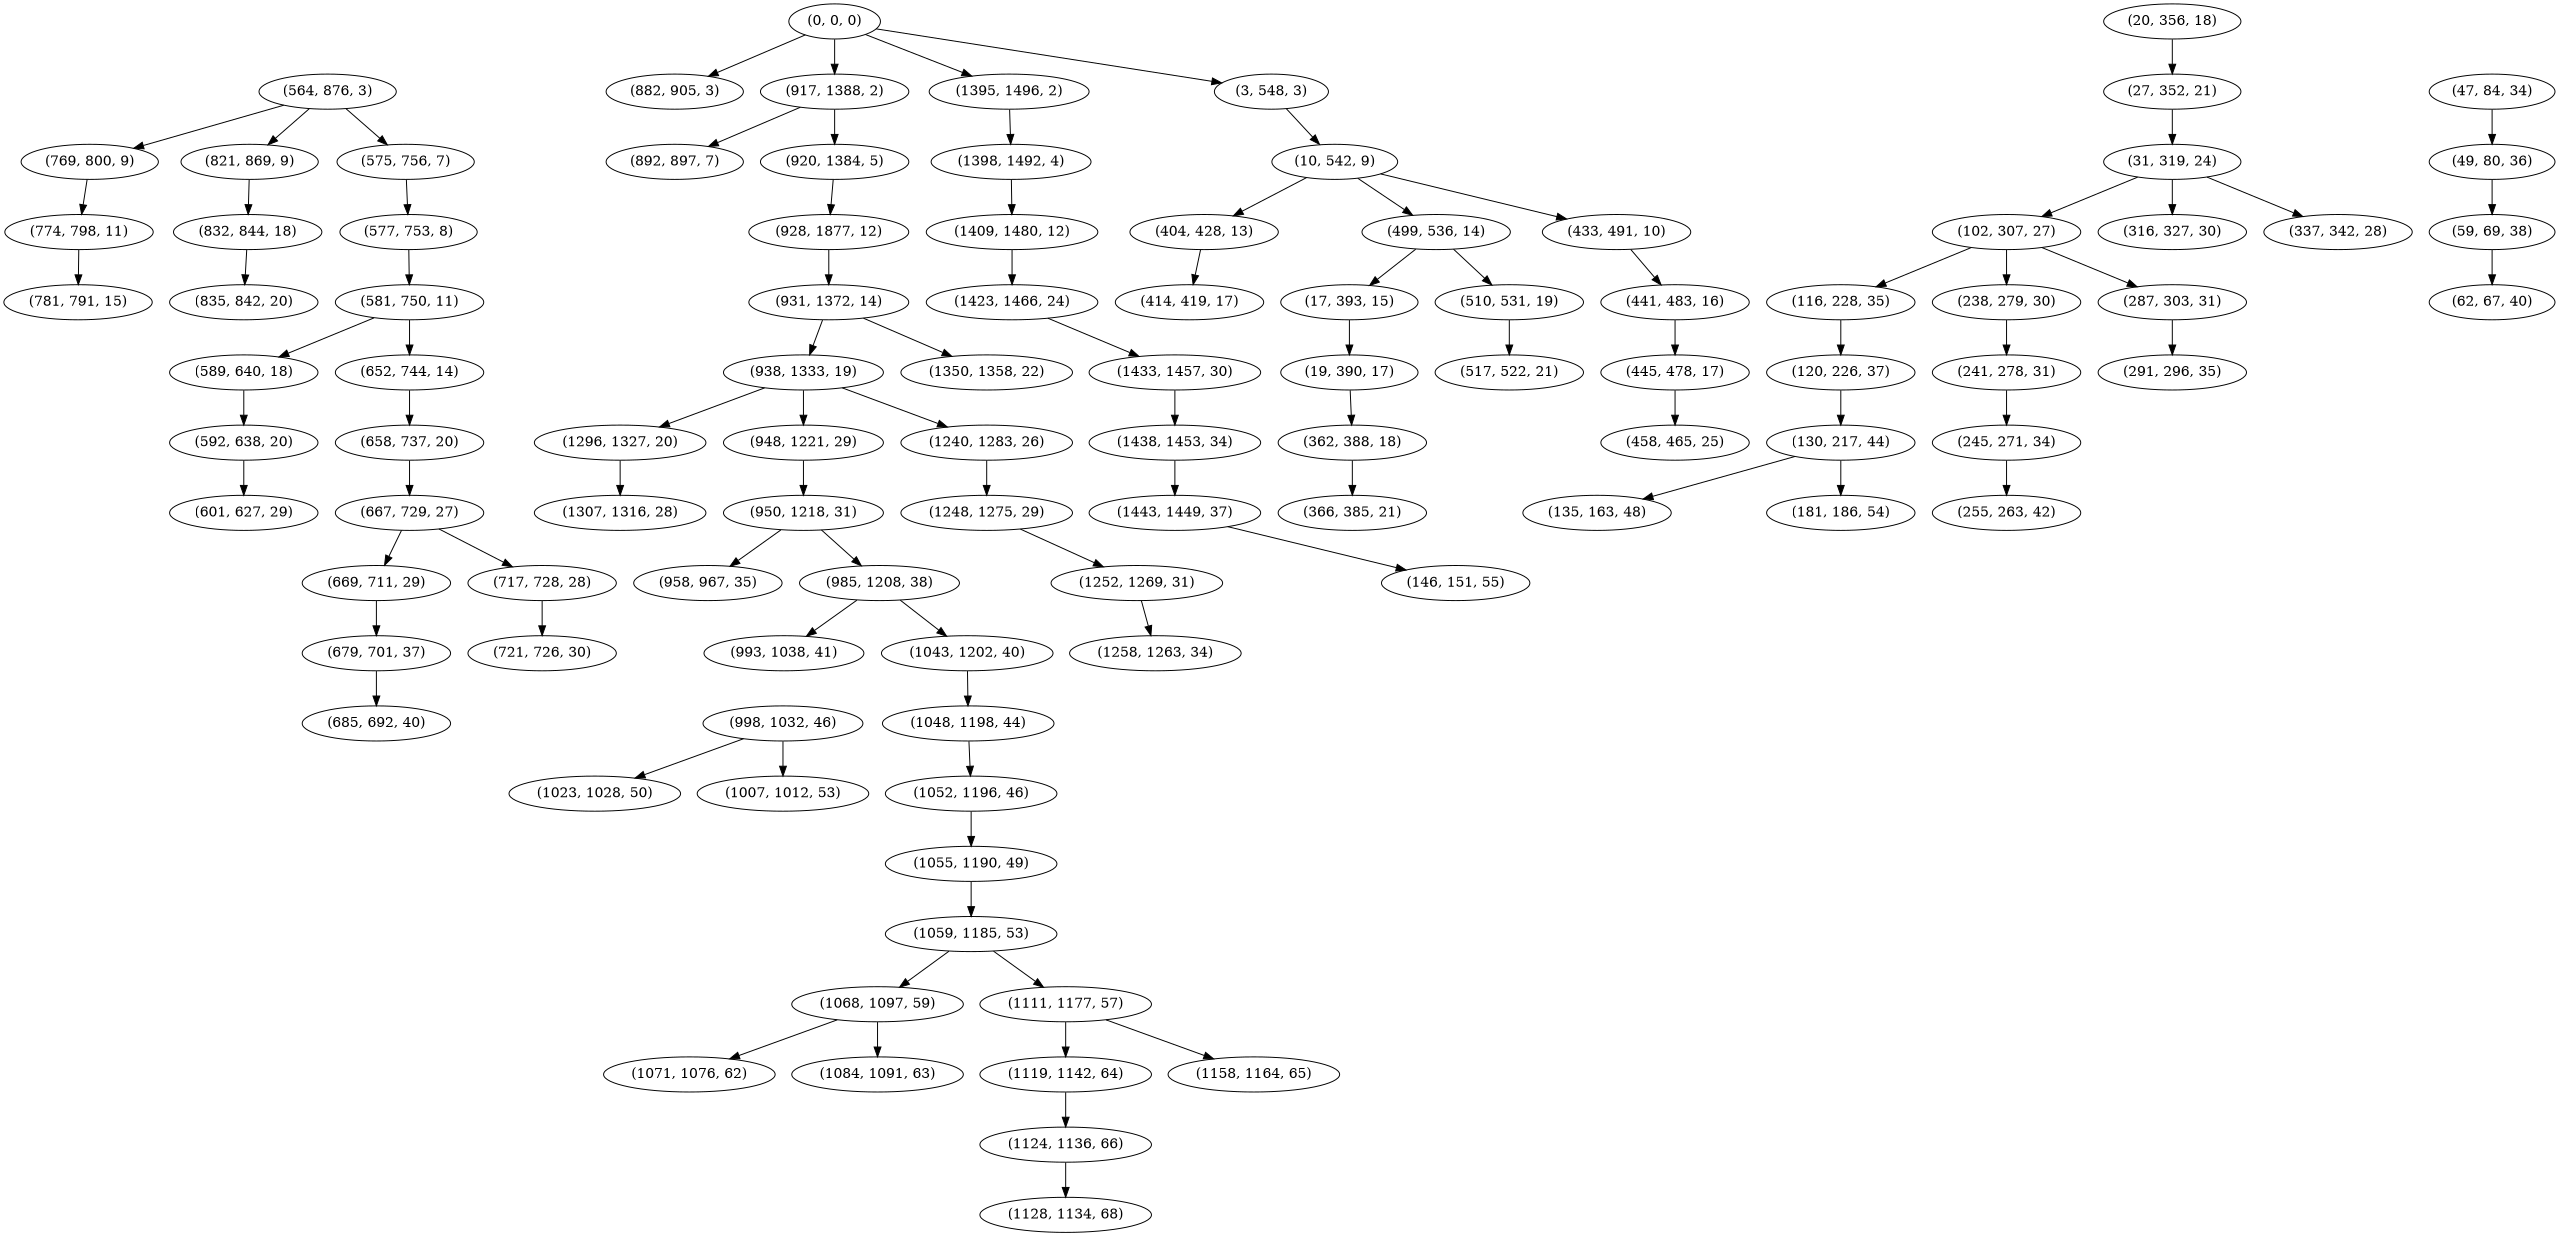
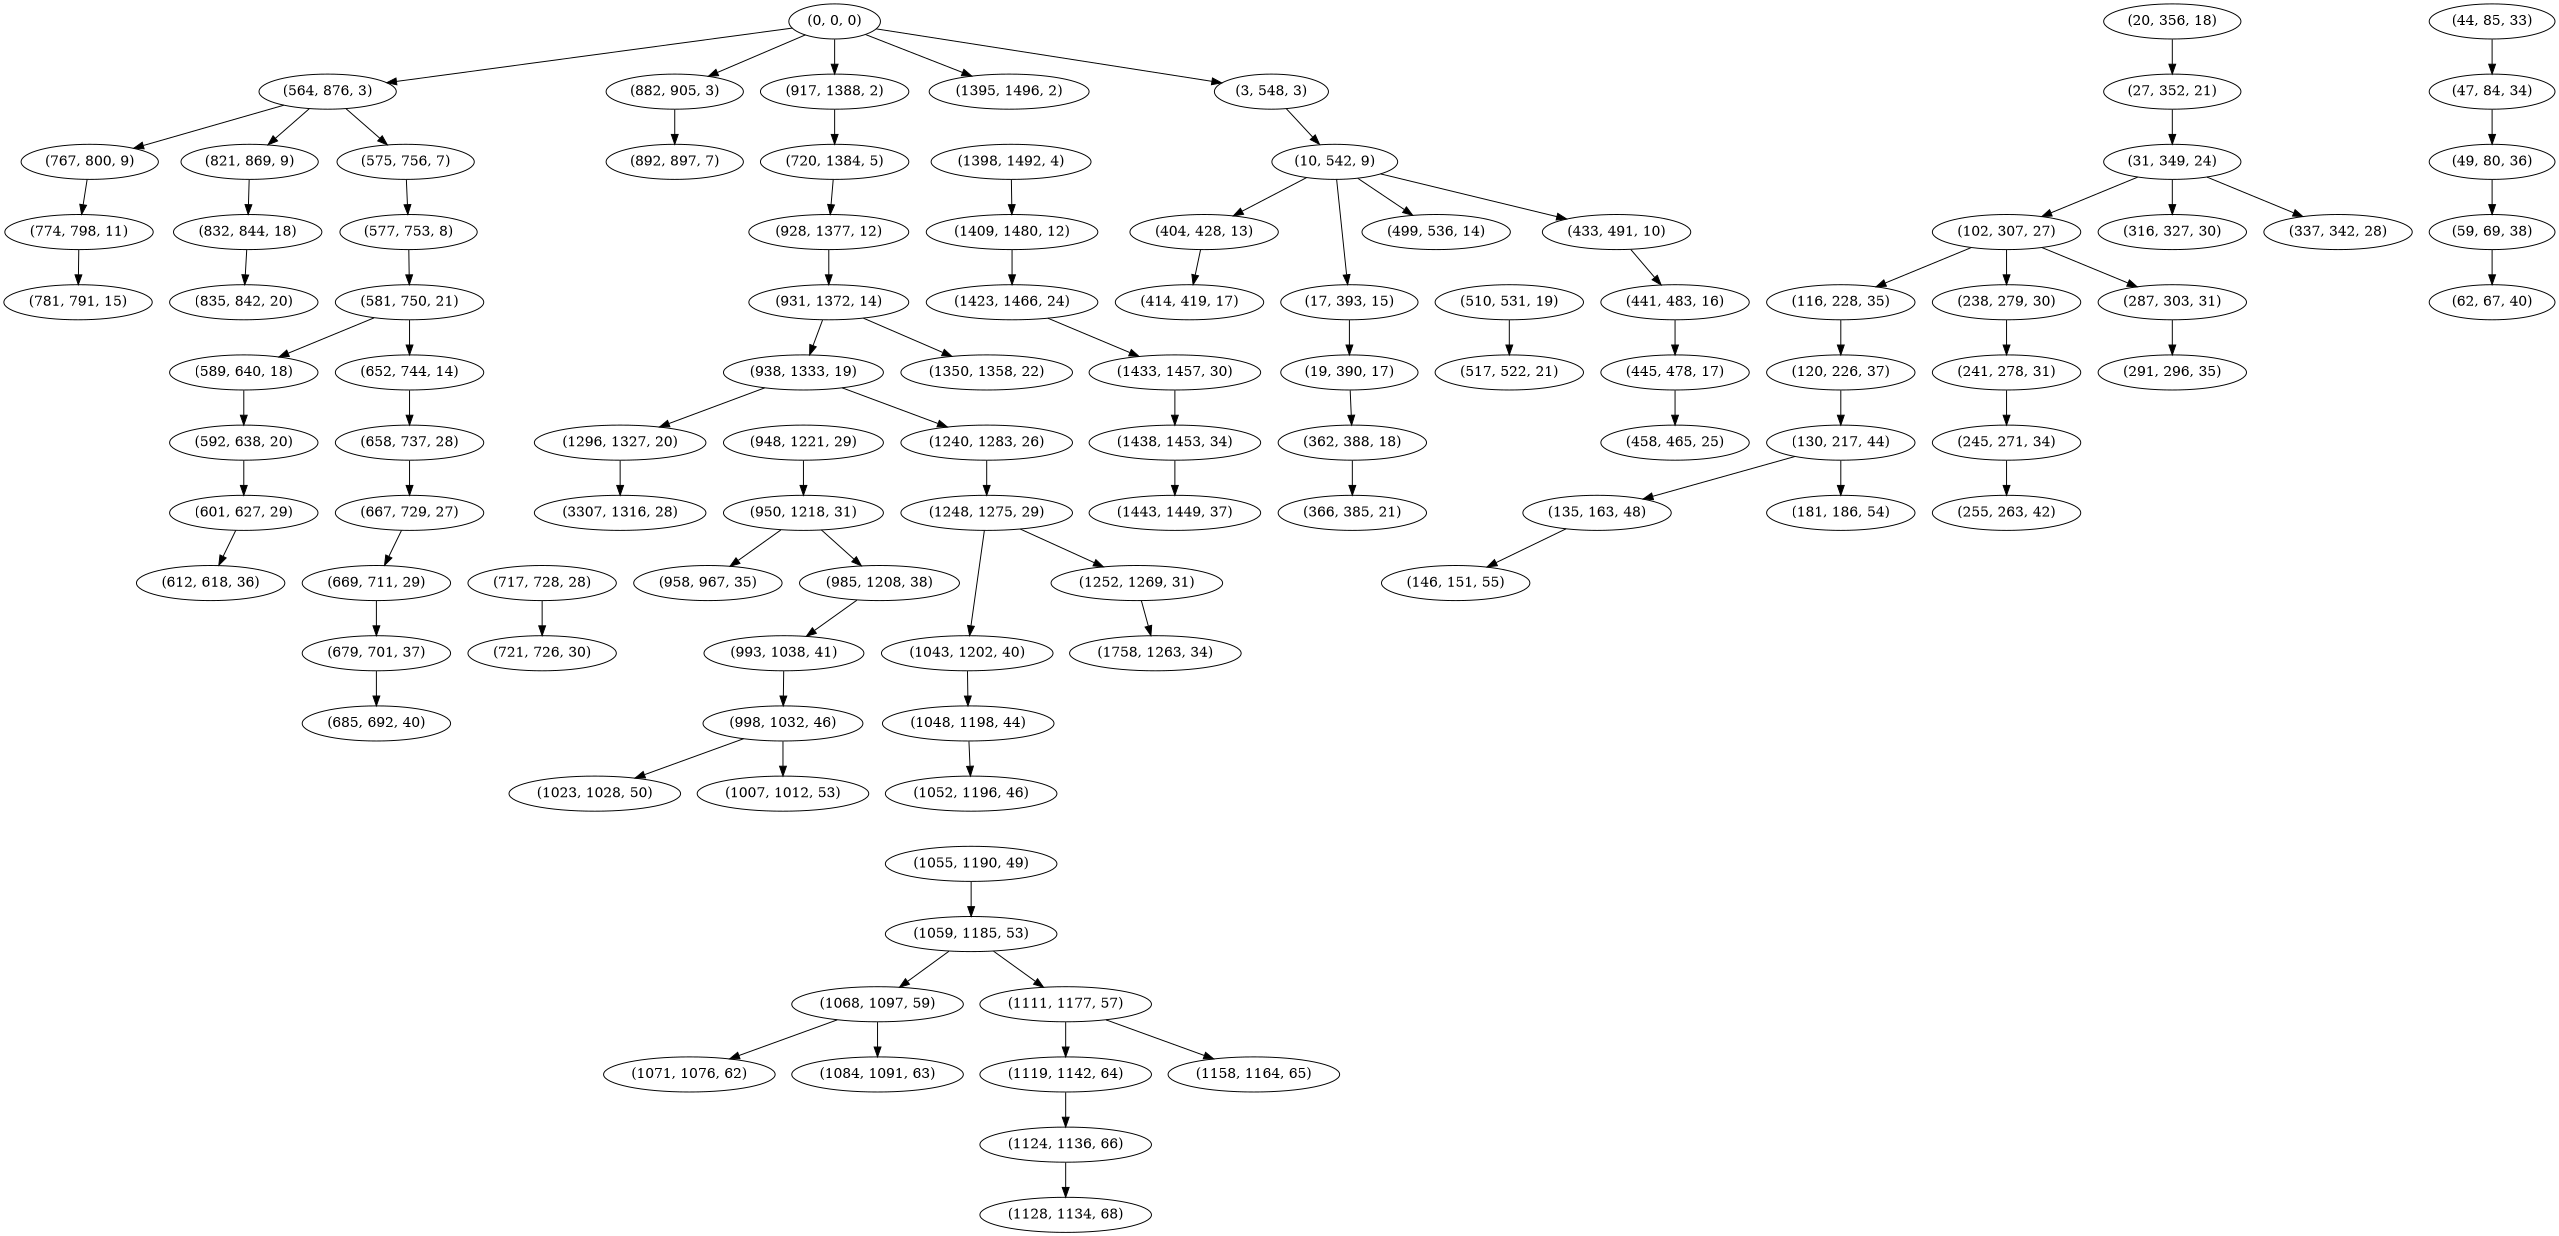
  digraph {
    "(0, 0, 0)"
    "(3, 548, 3)"
    "(564, 876, 3)"
    "(882, 905, 3)"
    "(917, 1388, 2)"
    "(1395, 1496, 2)"
    "(10, 542, 9)"
    "(575, 756, 7)"
-   "(769, 800, 9)"
+   "(769, 800, 9)" [label="(767, 800, 9)"]
    "(821, 869, 9)"
    "(892, 897, 7)"
-   "(920, 1384, 5)"
+   "(920, 1384, 5)" [label="(720, 1384, 5)"]
    "(1398, 1492, 4)"
    "(17, 393, 15)"
    "(404, 428, 13)"
    "(433, 491, 10)"
    "(499, 536, 14)"
    "(19, 390, 17)"
    "(414, 419, 17)"
    "(441, 483, 16)"
    "(510, 531, 19)"
    "(362, 388, 18)"
    "(20, 356, 18)"
    "(27, 352, 21)"
    "(366, 385, 21)"
-   "(31, 349, 24)" [label="(31, 319, 24)"]
+   "(31, 349, 24)"
    "(102, 307, 27)"
    "(316, 327, 30)"
    "(337, 342, 28)"
    "(116, 228, 35)"
    "(238, 279, 30)"
    "(287, 303, 31)"
+   "(44, 85, 33)"
    "(47, 84, 34)"
    "(49, 80, 36)"
    "(59, 69, 38)"
    "(62, 67, 40)"
    "(120, 226, 37)"
    "(241, 278, 31)"
    "(291, 296, 35)"
    "(130, 217, 44)"
    "(135, 163, 48)"
    "(181, 186, 54)"
    "(146, 151, 55)"
    "(245, 271, 34)"
    "(255, 263, 42)"
    "(445, 478, 17)"
    "(458, 465, 25)"
    "(517, 522, 21)"
    "(577, 753, 8)"
    "(774, 798, 11)"
    "(832, 844, 18)"
-   "(581, 750, 11)"
+   "(581, 750, 11)" [label="(581, 750, 21)"]
    "(589, 640, 18)"
    "(652, 744, 14)"
    "(592, 638, 20)"
-   "(658, 737, 20)"
+   "(658, 737, 20)" [label="(658, 737, 28)"]
    "(601, 627, 29)"
+   "(612, 618, 36)"
    "(667, 729, 27)"
    "(669, 711, 29)"
    "(717, 728, 28)"
    "(679, 701, 37)"
    "(721, 726, 30)"
    "(685, 692, 40)"
    "(781, 791, 15)"
    "(835, 842, 20)"
-   "(928, 1377, 12)" [label="(928, 1877, 12)"]
+   "(928, 1377, 12)"
    "(931, 1372, 14)"
    "(938, 1333, 19)"
    "(1350, 1358, 22)"
    "(948, 1221, 29)"
    "(1240, 1283, 26)"
    "(1296, 1327, 20)"
    "(950, 1218, 31)"
    "(1248, 1275, 29)"
-   "(1307, 1316, 28)"
+   "(1307, 1316, 28)" [label="(3307, 1316, 28)"]
    "(958, 967, 35)"
    "(985, 1208, 38)"
    "(993, 1038, 41)"
    "(1043, 1202, 40)"
    "(998, 1032, 46)"
    "(1048, 1198, 44)"
    "(1007, 1012, 53)"
    "(1023, 1028, 50)"
    "(1052, 1196, 46)"
    "(1055, 1190, 49)"
    "(1059, 1185, 53)"
    "(1068, 1097, 59)"
    "(1111, 1177, 57)"
    "(1071, 1076, 62)"
    "(1084, 1091, 63)"
    "(1119, 1142, 64)"
    "(1158, 1164, 65)"
    "(1124, 1136, 66)"
    "(1128, 1134, 68)"
    "(1252, 1269, 31)"
-   "(1258, 1263, 34)"
+   "(1258, 1263, 34)" [label="(1758, 1263, 34)"]
    "(1409, 1480, 12)"
    "(1423, 1466, 24)"
    "(1433, 1457, 30)"
    "(1438, 1453, 34)"
    "(1443, 1449, 37)"
    "(0, 0, 0)" -> "(3, 548, 3)"
+   "(0, 0, 0)" -> "(564, 876, 3)"
    "(0, 0, 0)" -> "(882, 905, 3)"
    "(0, 0, 0)" -> "(917, 1388, 2)"
    "(0, 0, 0)" -> "(1395, 1496, 2)"
    "(3, 548, 3)" -> "(10, 542, 9)"
    "(564, 876, 3)" -> "(575, 756, 7)"
    "(564, 876, 3)" -> "(769, 800, 9)"
    "(564, 876, 3)" -> "(821, 869, 9)"
-   "(917, 1388, 2)" -> "(892, 897, 7)"
+   "(882, 905, 3)" -> "(892, 897, 7)"
    "(917, 1388, 2)" -> "(920, 1384, 5)"
-   "(1395, 1496, 2)" -> "(1398, 1492, 4)"
-   "(499, 536, 14)" -> "(17, 393, 15)"
+   "(10, 542, 9)" -> "(17, 393, 15)"
    "(10, 542, 9)" -> "(404, 428, 13)"
    "(10, 542, 9)" -> "(433, 491, 10)"
    "(10, 542, 9)" -> "(499, 536, 14)"
    "(575, 756, 7)" -> "(577, 753, 8)"
    "(769, 800, 9)" -> "(774, 798, 11)"
    "(821, 869, 9)" -> "(832, 844, 18)"
    "(920, 1384, 5)" -> "(928, 1377, 12)"
    "(1398, 1492, 4)" -> "(1409, 1480, 12)"
    "(17, 393, 15)" -> "(19, 390, 17)"
    "(404, 428, 13)" -> "(414, 419, 17)"
    "(433, 491, 10)" -> "(441, 483, 16)"
-   "(499, 536, 14)" -> "(510, 531, 19)"
    "(19, 390, 17)" -> "(362, 388, 18)"
    "(441, 483, 16)" -> "(445, 478, 17)"
    "(510, 531, 19)" -> "(517, 522, 21)"
    "(362, 388, 18)" -> "(366, 385, 21)"
    "(20, 356, 18)" -> "(27, 352, 21)"
    "(27, 352, 21)" -> "(31, 349, 24)"
    "(31, 349, 24)" -> "(102, 307, 27)"
    "(31, 349, 24)" -> "(316, 327, 30)"
    "(31, 349, 24)" -> "(337, 342, 28)"
    "(102, 307, 27)" -> "(116, 228, 35)"
    "(102, 307, 27)" -> "(238, 279, 30)"
    "(102, 307, 27)" -> "(287, 303, 31)"
    "(116, 228, 35)" -> "(120, 226, 37)"
    "(238, 279, 30)" -> "(241, 278, 31)"
    "(287, 303, 31)" -> "(291, 296, 35)"
+   "(44, 85, 33)" -> "(47, 84, 34)"
    "(47, 84, 34)" -> "(49, 80, 36)"
    "(49, 80, 36)" -> "(59, 69, 38)"
    "(59, 69, 38)" -> "(62, 67, 40)"
    "(120, 226, 37)" -> "(130, 217, 44)"
    "(241, 278, 31)" -> "(245, 271, 34)"
    "(130, 217, 44)" -> "(135, 163, 48)"
    "(130, 217, 44)" -> "(181, 186, 54)"
-   "(1443, 1449, 37)" -> "(146, 151, 55)"
+   "(135, 163, 48)" -> "(146, 151, 55)"
    "(245, 271, 34)" -> "(255, 263, 42)"
    "(445, 478, 17)" -> "(458, 465, 25)"
    "(577, 753, 8)" -> "(581, 750, 11)"
    "(774, 798, 11)" -> "(781, 791, 15)"
    "(832, 844, 18)" -> "(835, 842, 20)"
    "(581, 750, 11)" -> "(589, 640, 18)"
    "(581, 750, 11)" -> "(652, 744, 14)"
    "(589, 640, 18)" -> "(592, 638, 20)"
    "(652, 744, 14)" -> "(658, 737, 20)"
    "(592, 638, 20)" -> "(601, 627, 29)"
    "(658, 737, 20)" -> "(667, 729, 27)"
+   "(601, 627, 29)" -> "(612, 618, 36)"
    "(667, 729, 27)" -> "(669, 711, 29)"
-   "(667, 729, 27)" -> "(717, 728, 28)"
    "(669, 711, 29)" -> "(679, 701, 37)"
    "(717, 728, 28)" -> "(721, 726, 30)"
    "(679, 701, 37)" -> "(685, 692, 40)"
    "(928, 1377, 12)" -> "(931, 1372, 14)"
    "(931, 1372, 14)" -> "(938, 1333, 19)"
    "(931, 1372, 14)" -> "(1350, 1358, 22)"
-   "(938, 1333, 19)" -> "(948, 1221, 29)"
    "(938, 1333, 19)" -> "(1240, 1283, 26)"
    "(938, 1333, 19)" -> "(1296, 1327, 20)"
    "(948, 1221, 29)" -> "(950, 1218, 31)"
    "(1240, 1283, 26)" -> "(1248, 1275, 29)"
    "(1296, 1327, 20)" -> "(1307, 1316, 28)"
    "(950, 1218, 31)" -> "(958, 967, 35)"
    "(950, 1218, 31)" -> "(985, 1208, 38)"
    "(1248, 1275, 29)" -> "(1252, 1269, 31)"
    "(985, 1208, 38)" -> "(993, 1038, 41)"
-   "(985, 1208, 38)" -> "(1043, 1202, 40)"
+   "(1248, 1275, 29)" -> "(1043, 1202, 40)"
+   "(993, 1038, 41)" -> "(998, 1032, 46)"
    "(1043, 1202, 40)" -> "(1048, 1198, 44)"
    "(998, 1032, 46)" -> "(1007, 1012, 53)"
    "(998, 1032, 46)" -> "(1023, 1028, 50)"
    "(1048, 1198, 44)" -> "(1052, 1196, 46)"
-   "(1052, 1196, 46)" -> "(1055, 1190, 49)"
    "(1055, 1190, 49)" -> "(1059, 1185, 53)"
    "(1059, 1185, 53)" -> "(1068, 1097, 59)"
    "(1059, 1185, 53)" -> "(1111, 1177, 57)"
    "(1068, 1097, 59)" -> "(1071, 1076, 62)"
    "(1068, 1097, 59)" -> "(1084, 1091, 63)"
    "(1111, 1177, 57)" -> "(1119, 1142, 64)"
    "(1111, 1177, 57)" -> "(1158, 1164, 65)"
    "(1119, 1142, 64)" -> "(1124, 1136, 66)"
    "(1124, 1136, 66)" -> "(1128, 1134, 68)"
    "(1252, 1269, 31)" -> "(1258, 1263, 34)"
    "(1409, 1480, 12)" -> "(1423, 1466, 24)"
    "(1423, 1466, 24)" -> "(1433, 1457, 30)"
    "(1433, 1457, 30)" -> "(1438, 1453, 34)"
    "(1438, 1453, 34)" -> "(1443, 1449, 37)"
  }
